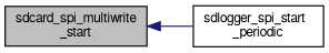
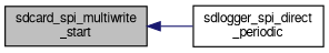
  digraph {
    rankdir=LR
    node [color=black fontname=FreeSans fontsize=10 shape=record style=filled]
    n1 [fillcolor=grey75 fontcolor=black height=0.2 label="sdcard_spi_multiwrite\l_start" width=0.4]
-   n2 [fillcolor=white height=0.2 label="sdlogger_spi_start\l_periodic" width=0.4]
+   n2 [fillcolor=white height=0.2 label="sdlogger_spi_direct\l_periodic" width=0.4]
    n1 -> n2 [color=midnightblue dir=back fontname=FreeSans fontsize=10 labelfontname=FreeSans labelfontsize=10 style=solid]
  }
